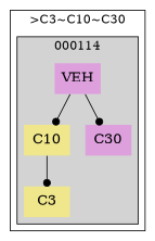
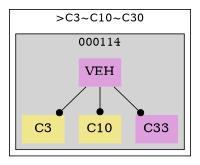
  strict digraph {
    compound=false
    labelloc=t
    node [color=blue fillcolor=plum fontsize=16 shape=plaintext style=filled]
    edge [arrowhead=dot]
    n1 [color=black label=VEH]
    n2 [color=darkorange fillcolor=khaki label=C3]
    n3 [fillcolor=khaki label=C10]
-   n4 [label=C30]
+   n4 [label=C33]
    subgraph cluster_1 {
      label=">C3~C10~C30"
      subgraph cluster_2 {
        label=000114
        style=filled
        n1
        n2
        n3
        n4
      }
    }
-   n3 -> n2
+   n1 -> n2
    n1 -> n3
    n1 -> n4
  }
